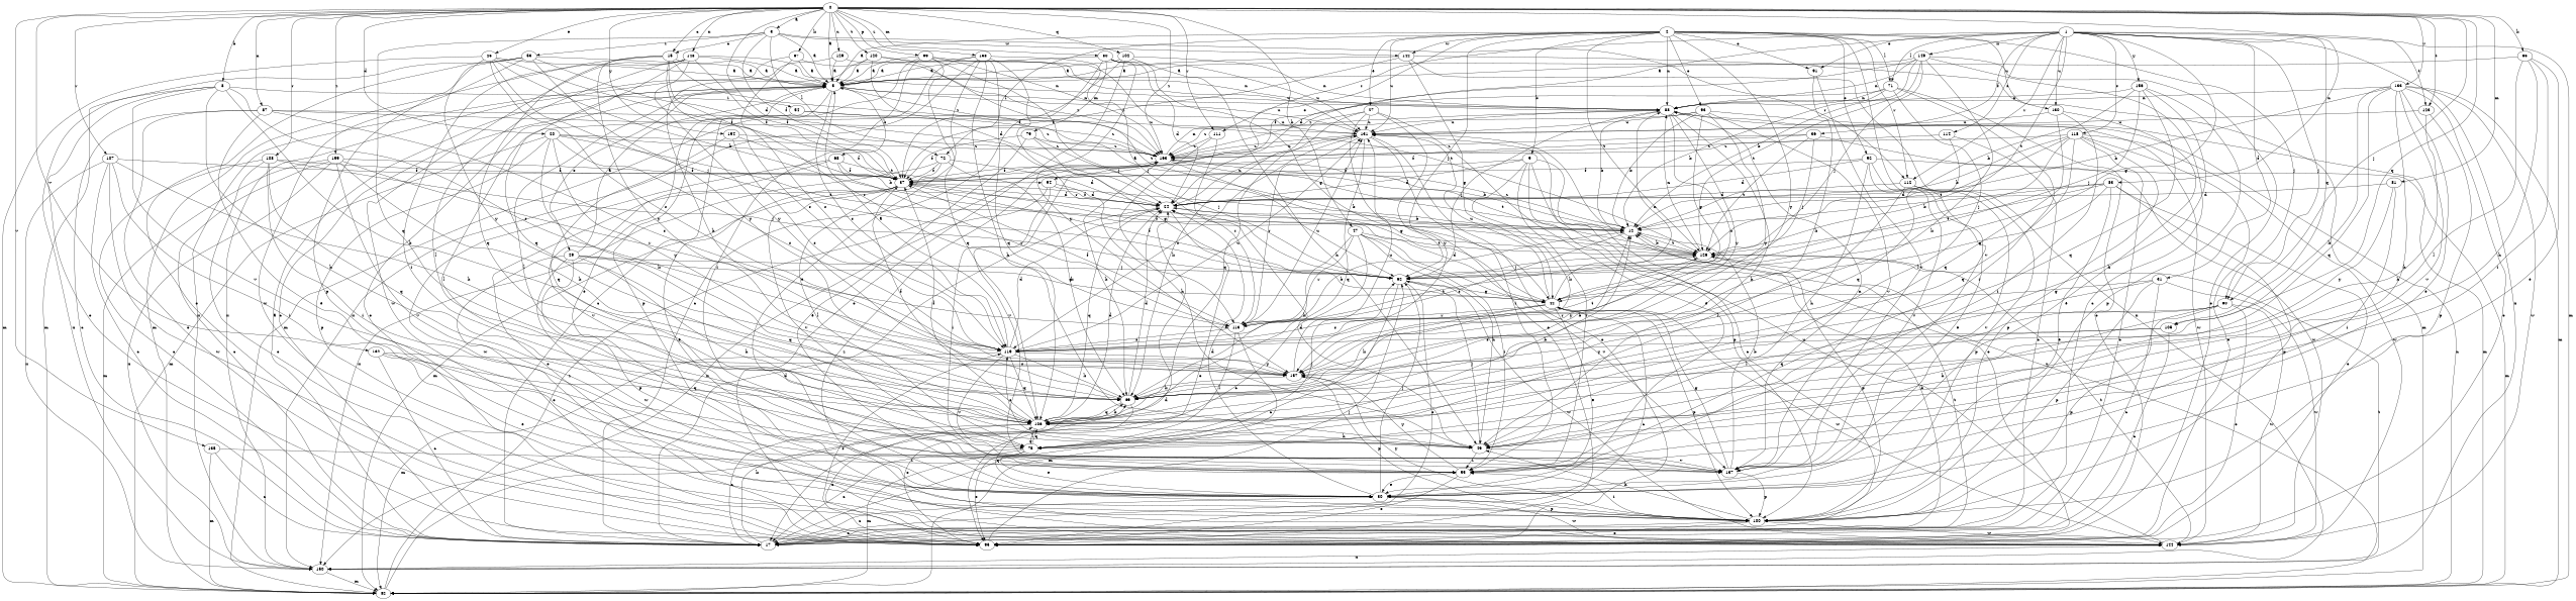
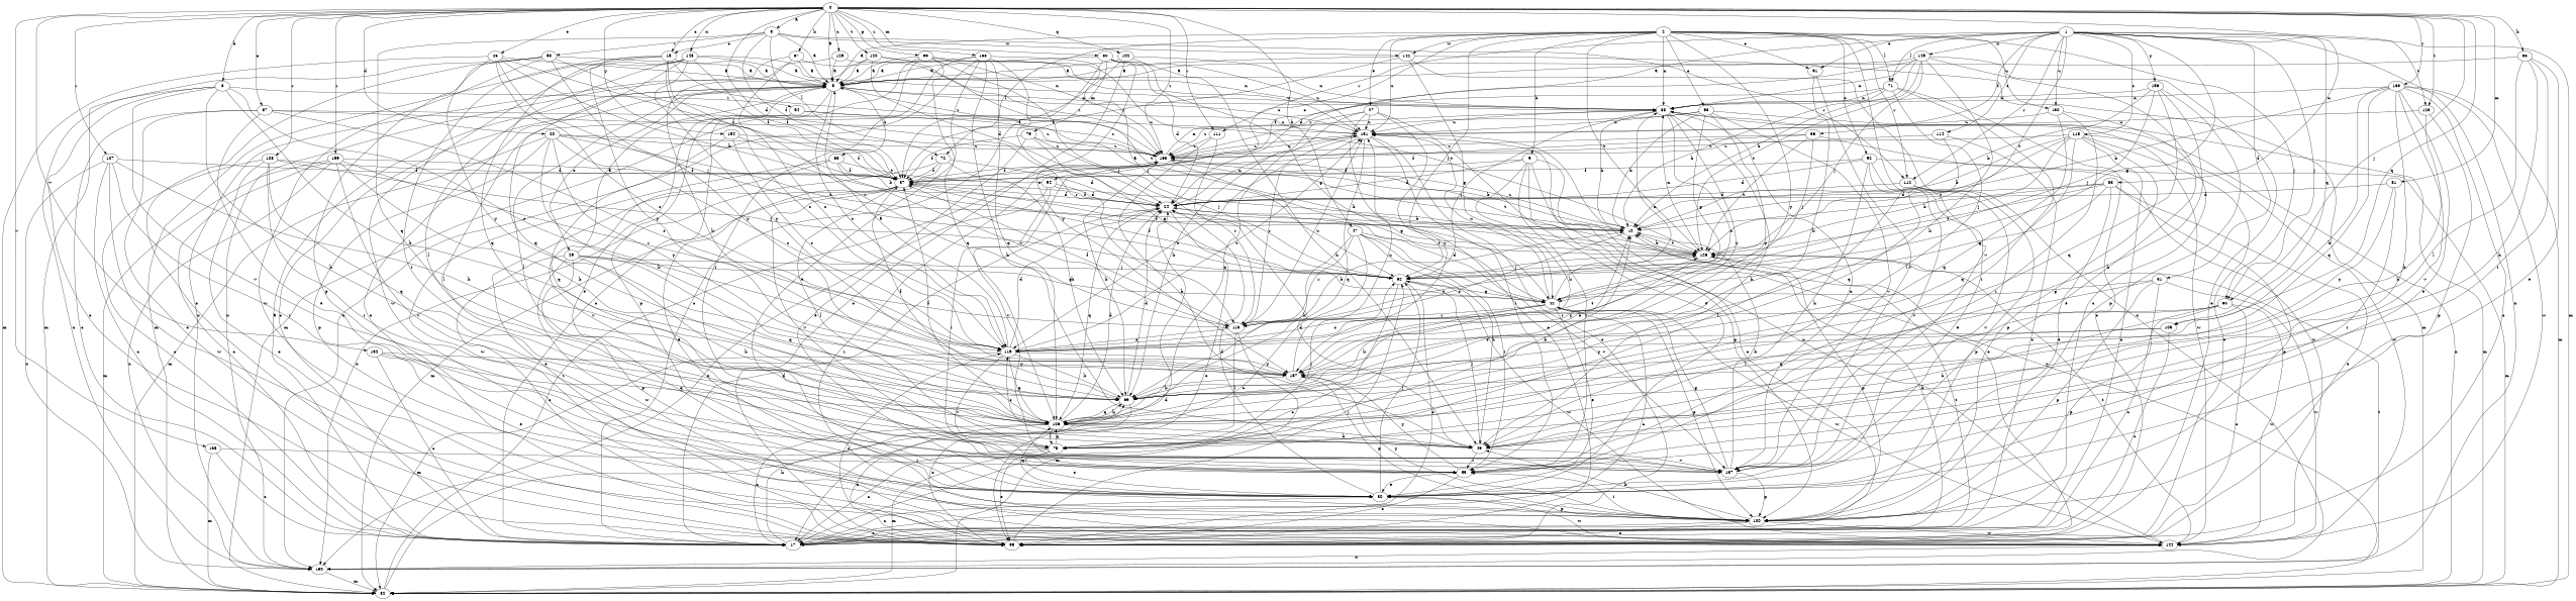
  strict digraph {
    0
    3
    5
    8
    15
    20
    24
    25
    47
    60
    65
    67
    80
    81
    83
    87
    99
    102
    105
    107
    108
    111
    120
    123
    129
    132
    133
    135
    148
    154
    158
    159
    163
    112
    72
    142
    37
    53
    106
    88
    131
    17
    29
    30
    68
    75
    95
    100
    119
    150
    137
    49
    54
    69
    157
    55
    113
    82
    126
    12
    62
    144
    79
    42
    1
    31
    36
    71
    91
    114
    118
    130
    149
    156
    2
    9
    27
    92
    93
    94
    0 -> 3 [label=a]
    0 -> 5 [label=a]
    0 -> 8 [label=b]
    0 -> 15 [label=c]
    0 -> 20 [label=d]
    0 -> 24 [label=d]
    0 -> 25 [label=e]
    0 -> 47 [label=h]
    0 -> 60 [label=j]
    0 -> 65 [label=k]
    0 -> 67 [label=k]
    0 -> 80 [label=m]
    0 -> 81 [label=m]
    0 -> 83 [label=n]
    0 -> 87 [label=n]
    0 -> 99 [label=p]
    0 -> 102 [label=q]
    0 -> 105 [label=q]
    0 -> 107 [label=r]
    0 -> 108 [label=r]
    0 -> 111 [label=r]
    0 -> 120 [label=t]
    0 -> 123 [label=t]
    0 -> 129 [label=u]
    0 -> 132 [label=v]
    0 -> 133 [label=v]
    0 -> 135 [label=v]
    0 -> 148 [label=x]
    0 -> 154 [label=y]
    0 -> 158 [label=z]
    0 -> 159 [label=z]
    0 -> 163 [label=z]
    3 -> 5 [label=a]
    3 -> 15 [label=c]
    3 -> 112 [label=r]
    3 -> 72 [label=l]
    3 -> 142 [label=w]
    3 -> 37 [label=f]
    3 -> 53 [label=i]
    3 -> 106 [label=q]
    5 -> 88 [label=n]
    5 -> 131 [label=u]
    5 -> 17 [label=c]
    5 -> 29 [label=e]
    5 -> 30 [label=e]
    5 -> 68 [label=k]
    5 -> 75 [label=l]
    5 -> 95 [label=o]
    5 -> 100 [label=p]
    5 -> 119 [label=s]
    8 -> 95 [label=o]
    8 -> 119 [label=s]
    8 -> 150 [label=x]
    8 -> 137 [label=v]
    8 -> 49 [label=h]
    8 -> 54 [label=i]
    8 -> 69 [label=k]
    15 -> 5 [label=a]
    15 -> 163 [label=z]
    15 -> 106 [label=q]
    15 -> 119 [label=s]
    15 -> 157 [label=y]
    15 -> 55 [label=i]
    15 -> 113 [label=r]
    20 -> 163 [label=z]
    20 -> 37 [label=f]
    20 -> 100 [label=p]
    20 -> 119 [label=s]
    20 -> 69 [label=k]
    20 -> 157 [label=y]
    20 -> 82 [label=m]
    20 -> 126 [label=t]
    24 -> 37 [label=f]
    24 -> 106 [label=q]
    24 -> 131 [label=u]
    24 -> 95 [label=o]
    24 -> 12 [label=b]
    25 -> 5 [label=a]
    25 -> 37 [label=f]
    25 -> 119 [label=s]
    25 -> 157 [label=y]
    25 -> 82 [label=m]
    25 -> 12 [label=b]
    25 -> 62 [label=j]
    47 -> 17 [label=c]
    47 -> 137 [label=v]
    47 -> 49 [label=h]
    47 -> 69 [label=k]
    47 -> 55 [label=i]
    47 -> 113 [label=r]
    47 -> 126 [label=t]
    60 -> 106 [label=q]
    60 -> 95 [label=o]
    60 -> 100 [label=p]
    60 -> 49 [label=h]
    60 -> 113 [label=r]
    60 -> 144 [label=w]
    65 -> 5 [label=a]
    65 -> 30 [label=e]
    65 -> 75 [label=l]
    65 -> 49 [label=h]
    65 -> 55 [label=i]
    67 -> 5 [label=a]
    67 -> 163 [label=z]
    67 -> 119 [label=s]
    67 -> 150 [label=x]
    80 -> 5 [label=a]
    80 -> 24 [label=d]
    80 -> 131 [label=u]
    80 -> 17 [label=c]
    80 -> 157 [label=y]
    80 -> 79 [label=m]
    80 -> 42 [label=g]
    81 -> 24 [label=d]
    81 -> 157 [label=y]
    81 -> 55 [label=i]
    83 -> 24 [label=d]
    83 -> 30 [label=e]
    83 -> 95 [label=o]
    83 -> 100 [label=p]
    83 -> 126 [label=t]
    83 -> 12 [label=b]
    83 -> 42 [label=g]
    87 -> 163 [label=z]
    87 -> 131 [label=u]
    87 -> 17 [label=c]
    87 -> 30 [label=e]
    87 -> 95 [label=o]
    87 -> 119 [label=s]
    99 -> 5 [label=a]
    99 -> 163 [label=z]
    99 -> 106 [label=q]
    99 -> 17 [label=c]
    99 -> 55 [label=i]
    99 -> 126 [label=t]
    99 -> 62 [label=j]
    102 -> 5 [label=a]
    102 -> 37 [label=f]
    102 -> 88 [label=n]
    102 -> 95 [label=o]
    102 -> 49 [label=h]
    105 -> 17 [label=c]
    105 -> 119 [label=s]
    105 -> 157 [label=y]
    107 -> 37 [label=f]
    107 -> 17 [label=c]
    107 -> 150 [label=x]
    107 -> 69 [label=k]
    107 -> 55 [label=i]
    107 -> 144 [label=w]
    108 -> 37 [label=f]
    108 -> 106 [label=q]
    108 -> 17 [label=c]
    108 -> 95 [label=o]
    108 -> 55 [label=i]
    108 -> 62 [label=j]
    111 -> 163 [label=z]
    111 -> 49 [label=h]
    111 -> 113 [label=r]
    120 -> 5 [label=a]
    120 -> 24 [label=d]
    120 -> 131 [label=u]
    120 -> 69 [label=k]
    120 -> 126 [label=t]
    123 -> 131 [label=u]
    123 -> 100 [label=p]
    123 -> 49 [label=h]
    129 -> 5 [label=a]
    129 -> 88 [label=n]
    129 -> 150 [label=x]
    132 -> 106 [label=q]
    132 -> 17 [label=c]
    132 -> 30 [label=e]
-   132 -> 157 [label=s]
+   132 -> 157 [label=y]
    133 -> 106 [label=q]
    133 -> 88 [label=n]
    133 -> 30 [label=e]
    133 -> 95 [label=o]
    133 -> 137 [label=v]
    133 -> 49 [label=h]
    133 -> 69 [label=k]
    133 -> 82 [label=m]
    133 -> 12 [label=b]
    133 -> 144 [label=w]
    135 -> 17 [label=c]
    135 -> 55 [label=i]
    135 -> 82 [label=m]
    148 -> 5 [label=a]
    148 -> 37 [label=f]
    148 -> 106 [label=q]
    148 -> 88 [label=n]
    148 -> 75 [label=l]
    148 -> 157 [label=y]
    148 -> 82 [label=m]
    148 -> 144 [label=w]
    154 -> 163 [label=z]
    154 -> 106 [label=q]
    154 -> 119 [label=s]
    154 -> 12 [label=b]
    158 -> 5 [label=a]
    158 -> 106 [label=q]
    158 -> 30 [label=e]
    158 -> 150 [label=x]
    158 -> 49 [label=h]
    158 -> 113 [label=r]
    158 -> 82 [label=m]
    158 -> 62 [label=j]
    159 -> 37 [label=f]
    159 -> 17 [label=c]
    159 -> 150 [label=x]
    159 -> 137 [label=v]
    159 -> 69 [label=k]
    159 -> 113 [label=r]
    159 -> 82 [label=m]
    163 -> 37 [label=f]
    163 -> 88 [label=n]
    163 -> 131 [label=u]
    163 -> 137 [label=v]
    163 -> 69 [label=k]
    163 -> 126 [label=t]
    163 -> 12 [label=b]
    163 -> 42 [label=g]
    112 -> 24 [label=d]
    112 -> 75 [label=l]
    112 -> 100 [label=p]
    112 -> 137 [label=v]
    72 -> 24 [label=d]
    72 -> 37 [label=f]
    72 -> 150 [label=x]
    72 -> 69 [label=k]
    72 -> 82 [label=m]
    142 -> 5 [label=a]
    142 -> 37 [label=f]
    142 -> 150 [label=x]
    142 -> 82 [label=m]
    142 -> 42 [label=g]
    37 -> 24 [label=d]
    37 -> 30 [label=e]
    37 -> 75 [label=l]
    37 -> 95 [label=o]
    37 -> 137 [label=v]
    53 -> 5 [label=a]
    53 -> 37 [label=f]
    53 -> 95 [label=o]
    53 -> 100 [label=p]
    53 -> 157 [label=y]
    53 -> 82 [label=m]
    53 -> 144 [label=w]
    106 -> 24 [label=d]
    106 -> 37 [label=f]
    106 -> 17 [label=c]
    106 -> 75 [label=l]
    106 -> 95 [label=o]
    106 -> 49 [label=h]
    106 -> 69 [label=k]
    88 -> 131 [label=u]
    88 -> 119 [label=s]
    88 -> 49 [label=h]
    88 -> 157 [label=y]
    88 -> 12 [label=b]
    88 -> 62 [label=j]
    88 -> 144 [label=w]
    131 -> 163 [label=z]
    131 -> 106 [label=q]
    131 -> 95 [label=o]
    131 -> 119 [label=s]
    131 -> 55 [label=i]
    131 -> 113 [label=r]
    17 -> 5 [label=a]
    17 -> 24 [label=d]
    17 -> 69 [label=k]
    17 -> 126 [label=t]
    17 -> 12 [label=b]
    29 -> 5 [label=a]
    29 -> 106 [label=q]
    29 -> 95 [label=o]
    29 -> 100 [label=p]
    29 -> 49 [label=h]
    29 -> 62 [label=j]
    29 -> 144 [label=w]
    29 -> 42 [label=g]
    30 -> 24 [label=d]
    30 -> 106 [label=q]
    30 -> 17 [label=c]
    30 -> 100 [label=p]
    30 -> 62 [label=j]
    30 -> 144 [label=w]
    68 -> 37 [label=f]
    68 -> 137 [label=v]
    68 -> 113 [label=r]
    68 -> 144 [label=w]
    68 -> 94 [label=t]
    75 -> 106 [label=q]
    75 -> 17 [label=c]
    75 -> 30 [label=e]
    75 -> 95 [label=o]
    75 -> 82 [label=m]
    75 -> 12 [label=b]
    75 -> 62 [label=j]
    95 -> 119 [label=s]
    95 -> 62 [label=j]
    100 -> 17 [label=c]
    100 -> 95 [label=o]
    100 -> 49 [label=h]
    100 -> 157 [label=y]
    100 -> 55 [label=i]
    100 -> 144 [label=w]
    119 -> 5 [label=a]
    119 -> 24 [label=d]
    119 -> 106 [label=q]
    119 -> 131 [label=u]
    119 -> 137 [label=v]
    119 -> 69 [label=k]
    119 -> 157 [label=y]
    119 -> 82 [label=m]
    119 -> 126 [label=t]
    150 -> 82 [label=m]
    150 -> 126 [label=t]
    137 -> 88 [label=n]
    137 -> 100 [label=p]
    137 -> 12 [label=b]
    137 -> 42 [label=g]
    49 -> 24 [label=d]
    49 -> 119 [label=s]
    49 -> 137 [label=v]
    49 -> 55 [label=i]
    49 -> 62 [label=j]
    54 -> 163 [label=z]
    54 -> 131 [label=u]
    54 -> 75 [label=l]
    69 -> 24 [label=d]
    69 -> 37 [label=f]
    69 -> 106 [label=q]
    69 -> 95 [label=o]
    69 -> 12 [label=b]
    157 -> 131 [label=u]
    157 -> 100 [label=p]
    157 -> 69 [label=k]
    55 -> 30 [label=e]
    55 -> 95 [label=o]
    55 -> 157 [label=y]
    113 -> 37 [label=f]
    113 -> 131 [label=u]
    113 -> 75 [label=l]
    113 -> 119 [label=s]
    113 -> 82 [label=m]
    113 -> 126 [label=t]
    113 -> 12 [label=b]
    82 -> 24 [label=d]
    82 -> 163 [label=z]
    82 -> 88 [label=n]
    82 -> 131 [label=u]
    126 -> 37 [label=f]
    126 -> 88 [label=n]
    126 -> 100 [label=p]
    126 -> 157 [label=y]
    126 -> 12 [label=b]
    126 -> 62 [label=j]
    12 -> 5 [label=a]
    12 -> 163 [label=z]
    12 -> 119 [label=s]
    12 -> 126 [label=t]
    62 -> 37 [label=f]
    62 -> 17 [label=c]
    62 -> 95 [label=o]
    62 -> 144 [label=w]
    62 -> 42 [label=g]
    144 -> 163 [label=z]
    144 -> 131 [label=u]
    144 -> 150 [label=x]
    144 -> 126 [label=t]
    79 -> 163 [label=z]
    79 -> 37 [label=f]
    79 -> 30 [label=e]
    79 -> 62 [label=j]
    79 -> 42 [label=g]
    42 -> 24 [label=d]
    42 -> 88 [label=n]
    42 -> 131 [label=u]
    42 -> 17 [label=c]
    42 -> 30 [label=e]
    42 -> 100 [label=p]
    42 -> 119 [label=s]
    42 -> 69 [label=k]
    42 -> 113 [label=r]
    42 -> 144 [label=w]
    1 -> 24 [label=d]
    1 -> 60 [label=j]
    1 -> 105 [label=q]
    1 -> 111 [label=r]
    1 -> 123 [label=t]
    1 -> 112 [label=r]
    1 -> 150 [label=x]
    1 -> 82 [label=m]
    1 -> 126 [label=t]
    1 -> 42 [label=g]
    1 -> 31 [label=f]
    1 -> 36 [label=f]
    1 -> 71 [label=l]
    1 -> 91 [label=o]
    1 -> 114 [label=s]
    1 -> 118 [label=s]
    1 -> 130 [label=u]
    1 -> 149 [label=x]
    1 -> 156 [label=y]
    31 -> 17 [label=c]
    31 -> 75 [label=l]
    31 -> 100 [label=p]
    31 -> 144 [label=w]
    31 -> 42 [label=g]
    36 -> 163 [label=z]
    36 -> 37 [label=f]
    36 -> 126 [label=t]
    36 -> 62 [label=j]
    36 -> 144 [label=w]
    71 -> 163 [label=z]
    71 -> 88 [label=n]
    71 -> 75 [label=l]
    71 -> 95 [label=o]
    71 -> 55 [label=i]
    71 -> 12 [label=b]
    91 -> 137 [label=v]
    91 -> 69 [label=k]
    114 -> 163 [label=z]
    114 -> 106 [label=q]
    114 -> 17 [label=c]
    118 -> 163 [label=z]
    118 -> 106 [label=q]
    118 -> 17 [label=c]
    118 -> 95 [label=o]
    118 -> 100 [label=p]
    118 -> 126 [label=t]
    118 -> 12 [label=b]
    118 -> 62 [label=j]
    118 -> 144 [label=w]
    130 -> 106 [label=q]
    130 -> 131 [label=u]
    130 -> 30 [label=e]
    130 -> 55 [label=i]
    149 -> 5 [label=a]
    149 -> 37 [label=f]
    149 -> 88 [label=n]
    149 -> 17 [label=c]
    149 -> 95 [label=o]
    149 -> 69 [label=k]
    149 -> 126 [label=t]
    149 -> 12 [label=b]
    149 -> 62 [label=j]
    156 -> 106 [label=q]
    156 -> 88 [label=n]
    156 -> 100 [label=p]
    156 -> 49 [label=h]
    156 -> 12 [label=b]
    156 -> 62 [label=j]
    2 -> 5 [label=a]
    2 -> 60 [label=j]
    2 -> 112 [label=r]
    2 -> 72 [label=l]
    2 -> 142 [label=w]
    2 -> 88 [label=n]
    2 -> 131 [label=u]
    2 -> 137 [label=v]
    2 -> 157 [label=y]
    2 -> 126 [label=t]
    2 -> 62 [label=j]
    2 -> 71 [label=l]
    2 -> 91 [label=o]
    2 -> 130 [label=u]
    2 -> 9 [label=b]
    2 -> 27 [label=e]
    2 -> 92 [label=o]
    2 -> 93 [label=o]
    2 -> 94 [label=o]
    9 -> 24 [label=d]
    9 -> 37 [label=f]
    9 -> 17 [label=c]
    9 -> 95 [label=o]
    9 -> 100 [label=p]
    9 -> 69 [label=k]
    9 -> 55 [label=i]
    27 -> 106 [label=q]
    27 -> 131 [label=u]
    27 -> 30 [label=e]
    27 -> 95 [label=o]
    27 -> 69 [label=k]
    27 -> 157 [label=y]
    92 -> 24 [label=d]
    92 -> 37 [label=f]
    92 -> 30 [label=e]
    92 -> 137 [label=v]
    92 -> 49 [label=h]
    92 -> 82 [label=m]
    93 -> 163 [label=z]
    93 -> 131 [label=u]
    93 -> 137 [label=v]
    93 -> 157 [label=y]
    93 -> 82 [label=m]
    93 -> 12 [label=b]
    93 -> 42 [label=g]
    94 -> 24 [label=d]
    94 -> 150 [label=x]
    94 -> 55 [label=i]
    94 -> 12 [label=b]
  }
